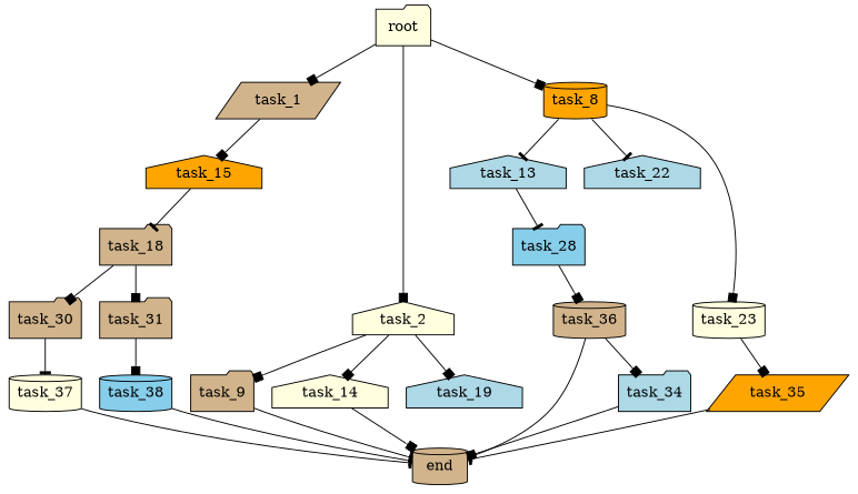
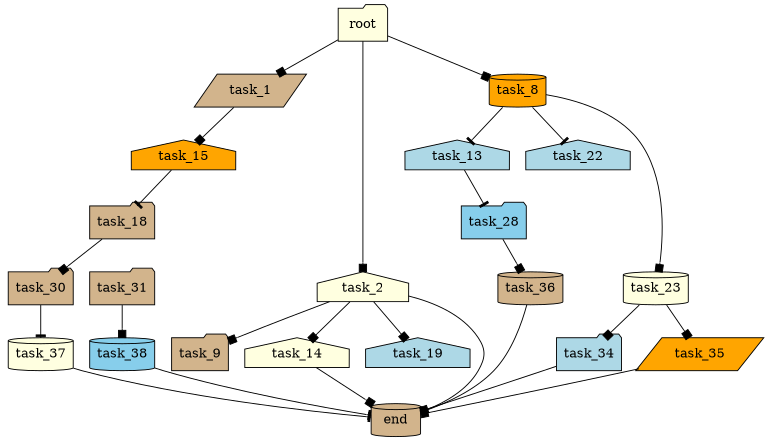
  digraph {
    node [fillcolor=tan shape=folder style=filled]
    edge [arrowhead=box]
    root [fillcolor=lightyellow]
    task_1 [shape=parallelogram]
    task_2 [fillcolor=lightyellow shape=house]
    task_8 [fillcolor=orange shape=cylinder]
    task_15 [fillcolor=orange shape=house]
    task_9
    task_14 [fillcolor=lightyellow shape=house]
    task_19 [fillcolor=lightblue shape=house]
    task_18
    task_13 [fillcolor=lightblue shape=house]
    task_22 [fillcolor=lightblue shape=house]
    task_23 [fillcolor=lightyellow shape=cylinder]
    end [shape=cylinder]
    task_30
    task_31
    task_28 [fillcolor=skyblue]
    task_34 [fillcolor=lightblue]
    task_35 [fillcolor=orange shape=parallelogram]
    task_36 [shape=cylinder]
    task_37 [fillcolor=lightyellow shape=cylinder]
    task_38 [fillcolor=skyblue shape=cylinder]
    root -> task_1
    root -> task_2
    root -> task_8
    task_1 -> task_15
    task_2 -> task_9
    task_2 -> task_14
    task_2 -> task_19
    task_8 -> task_13 [arrowhead=tee]
    task_8 -> task_22 [arrowhead=tee]
    task_8 -> task_23
    task_15 -> task_18 [arrowhead=tee]
-   task_9 -> end [arrowhead=tee]
+   task_2 -> end [arrowhead=tee]
    task_14 -> end
    task_18 -> task_30
-   task_18 -> task_31
    task_13 -> task_28 [arrowhead=tee]
-   task_36 -> task_34
+   task_23 -> task_34
    task_23 -> task_35
    task_30 -> task_37 [arrowhead=tee]
    task_31 -> task_38
    task_28 -> task_36
    task_34 -> end
-   task_35 -> end [arrowhead=tee]
+   task_35 -> end
    task_36 -> end [arrowhead=tee]
    task_37 -> end [arrowhead=tee]
    task_38 -> end [arrowhead=tee]
  }
